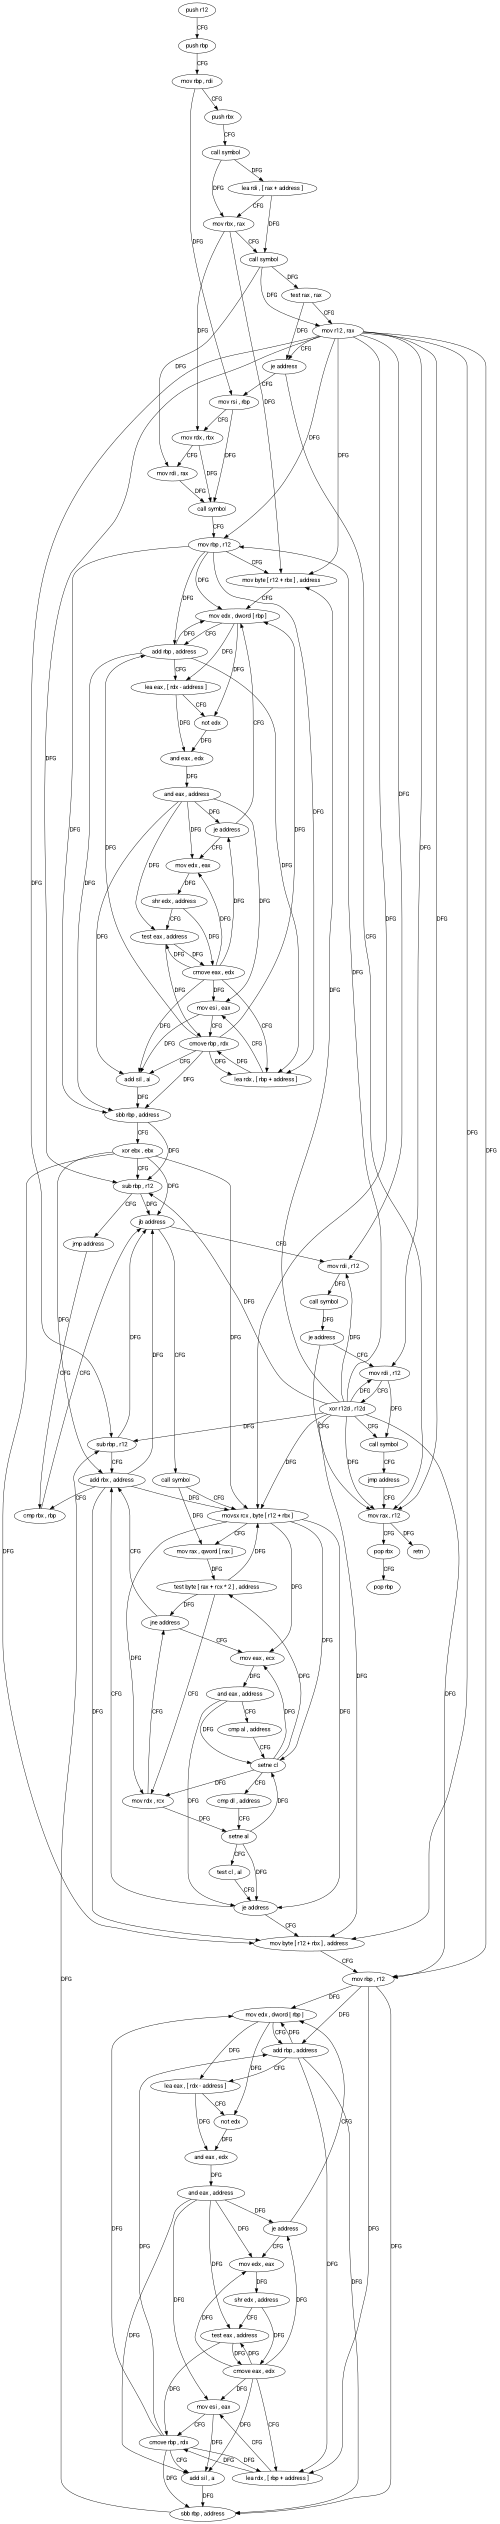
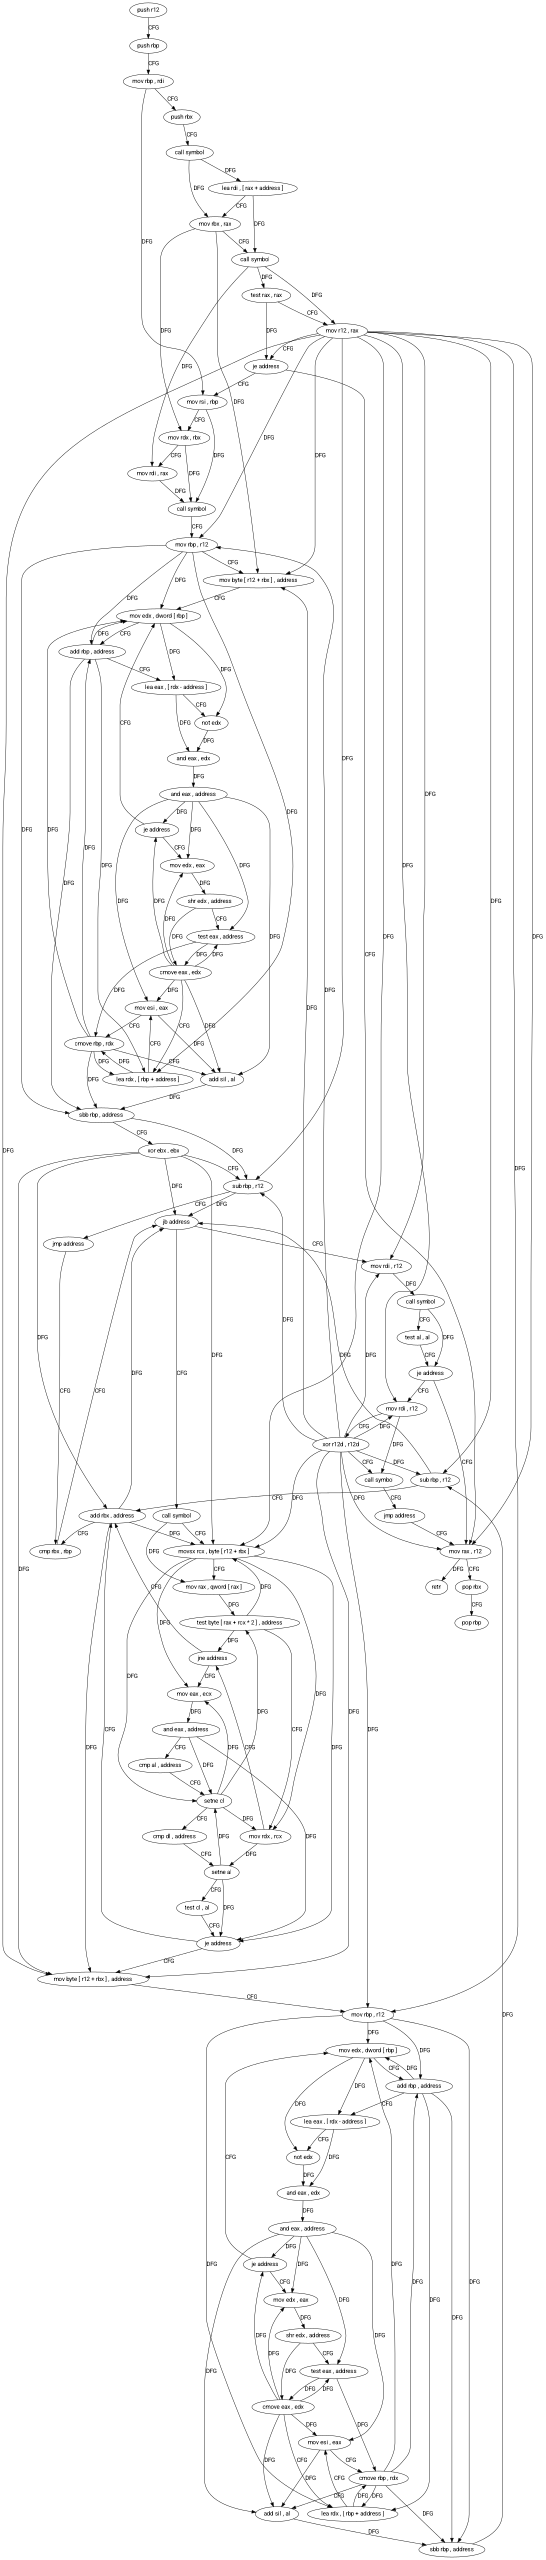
  digraph {
    fontname=Roboto
    node [fontname=Roboto]
    edge [fontname=Roboto]
    n1 [label="push r12"]
    n2 [label="push rbp"]
    n3 [label="mov rbp , rdi"]
    n4 [label="push rbx"]
    n5 [label="mov rsi , rbp"]
    n6 [label="call symbol"]
    n7 [label="mov rdx , rbx"]
    n8 [label="call symbol"]
    n9 [label="lea rdi , [ rax + address ]"]
    n10 [label="mov rbx , rax"]
    n11 [label="call symbol"]
    n12 [label="mov byte [ r12 + rbx ] , address"]
    n13 [label="test rax , rax"]
    n14 [label="mov r12 , rax"]
    n15 [label="mov rdi , rax"]
    n16 [label="mov edx , dword [ rbp ]"]
    n17 [label="je address"]
    n18 [label="mov rax , r12"]
    n19 [label="mov rbp , r12"]
    n20 [label="sub rbp , r12"]
    n21 [label="mov rdi , r12"]
    n22 [label="movsx rcx , byte [ r12 + rbx ]"]
    n23 [label="mov rdi , r12"]
    n24 [label="mov byte [ r12 + rbx ] , address"]
    n25 [label="mov rbp , r12"]
    n26 [label="sub rbp , r12"]
    n27 [label="pop rbx"]
    n28 [label=retn]
    n29 [label="add rbp , address"]
    n30 [label="lea rdx , [ rbp + address ]"]
    n31 [label="sbb rbp , address"]
    n32 [label="jb address"]
    n33 [label="jmp address"]
    n34 [label="call symbol"]
    n35 [label="mov rax , qword [ rax ]"]
    n36 [label="mov rdx , rcx"]
    n37 [label="mov eax , ecx"]
    n38 [label="setne cl"]
    n39 [label="je address"]
    n40 [label="xor r12d , r12d"]
    n41 [label="call symbol"]
    n42 [label="mov edx , dword [ rbp ]"]
    n43 [label="add rbp , address"]
    n44 [label="lea rdx , [ rbp + address ]"]
    n45 [label="sbb rbp , address"]
    n46 [label="add rbx , address"]
    n47 [label="pop rbp"]
    n48 [label="lea eax , [ rdx - address ]"]
    n49 [label="not edx"]
    n50 [label="mov esi , eax"]
    n51 [label="cmove rbp , rdx"]
    n52 [label="xor ebx , ebx"]
    n53 [label="and eax , edx"]
    n54 [label="and eax , address"]
    n55 [label="je address"]
    n56 [label="mov edx , eax"]
    n57 [label="test eax , address"]
    n58 [label="add sil , al"]
    n59 [label="shr edx , address"]
    n60 [label="cmove eax , edx"]
    n61 [label="call symbol"]
    n62 [label="cmp rbx , rbp"]
    n63 [label="test byte [ rax + rcx * 2 ] , address"]
+   n64 [label="test al , al"]
    n65 [label="je address"]
    n66 [label="jne address"]
    n67 [label="setne al"]
    n68 [label="and eax , address"]
    n69 [label="cmp dl , address"]
    n70 [label="test cl , al"]
    n71 [label="cmp al , address"]
    n72 [label="jmp address"]
    n73 [label="lea eax , [ rdx - address ]"]
    n74 [label="not edx"]
    n75 [label="mov esi , eax"]
    n76 [label="cmove rbp , rdx"]
    n77 [label="and eax , edx"]
    n78 [label="and eax , address"]
    n79 [label="je address"]
    n80 [label="mov edx , eax"]
    n81 [label="test eax , address"]
    n82 [label="add sil , al"]
    n83 [label="shr edx , address"]
    n84 [label="cmove eax , edx"]
    n1 -> n2 [label=CFG]
    n2 -> n3 [label=CFG]
    n3 -> n4 [label=CFG]
    n3 -> n5 [label=DFG]
    n4 -> n6 [label=CFG]
    n5 -> n7 [label=CFG]
    n5 -> n8 [label=DFG]
    n6 -> n9 [label=DFG]
    n6 -> n10 [label=DFG]
    n7 -> n8 [label=DFG]
    n7 -> n15 [label=CFG]
    n8 -> n19 [label=CFG]
    n9 -> n10 [label=CFG]
    n9 -> n11 [label=DFG]
    n10 -> n7 [label=DFG]
    n10 -> n11 [label=CFG]
    n10 -> n12 [label=DFG]
    n11 -> n13 [label=DFG]
    n11 -> n14 [label=DFG]
    n11 -> n15 [label=DFG]
    n12 -> n16 [label=CFG]
    n13 -> n14 [label=CFG]
    n13 -> n17 [label=DFG]
    n14 -> n12 [label=DFG]
    n14 -> n17 [label=CFG]
    n14 -> n18 [label=DFG]
    n14 -> n19 [label=DFG]
    n14 -> n20 [label=DFG]
    n14 -> n21 [label=DFG]
    n14 -> n22 [label=DFG]
    n14 -> n23 [label=DFG]
    n14 -> n24 [label=DFG]
    n14 -> n25 [label=DFG]
    n14 -> n26 [label=DFG]
    n15 -> n8 [label=DFG]
    n16 -> n29 [label=CFG]
    n16 -> n48 [label=DFG]
    n16 -> n49 [label=DFG]
    n17 -> n5 [label=CFG]
    n17 -> n18 [label=CFG]
    n18 -> n27 [label=CFG]
    n18 -> n28 [label=DFG]
    n19 -> n12 [label=CFG]
    n19 -> n16 [label=DFG]
    n19 -> n29 [label=DFG]
    n19 -> n30 [label=DFG]
    n19 -> n31 [label=DFG]
    n20 -> n32 [label=DFG]
    n20 -> n33 [label=CFG]
    n21 -> n34 [label=DFG]
    n22 -> n35 [label=CFG]
    n22 -> n36 [label=DFG]
    n22 -> n37 [label=DFG]
    n22 -> n38 [label=DFG]
    n22 -> n39 [label=DFG]
    n23 -> n40 [label=CFG]
    n23 -> n41 [label=DFG]
    n24 -> n25 [label=CFG]
    n25 -> n42 [label=DFG]
    n25 -> n43 [label=DFG]
    n25 -> n44 [label=DFG]
    n25 -> n45 [label=DFG]
    n26 -> n32 [label=DFG]
    n26 -> n46 [label=CFG]
    n27 -> n47 [label=CFG]
    n29 -> n16 [label=DFG]
    n29 -> n30 [label=DFG]
    n29 -> n31 [label=DFG]
    n29 -> n48 [label=CFG]
    n30 -> n50 [label=CFG]
    n30 -> n51 [label=DFG]
    n31 -> n20 [label=DFG]
    n31 -> n52 [label=CFG]
    n32 -> n21 [label=CFG]
    n32 -> n61 [label=CFG]
    n33 -> n62 [label=CFG]
+   n34 -> n64 [label=CFG]
    n34 -> n65 [label=DFG]
    n35 -> n63 [label=DFG]
    n36 -> n66 [label=CFG]
    n36 -> n67 [label=DFG]
    n37 -> n68 [label=DFG]
    n38 -> n36 [label=DFG]
    n38 -> n37 [label=DFG]
    n38 -> n63 [label=DFG]
    n38 -> n69 [label=CFG]
    n39 -> n24 [label=CFG]
    n39 -> n46 [label=CFG]
    n40 -> n12 [label=DFG]
    n40 -> n18 [label=DFG]
    n40 -> n19 [label=DFG]
    n40 -> n20 [label=DFG]
    n40 -> n21 [label=DFG]
    n40 -> n22 [label=DFG]
    n40 -> n23 [label=DFG]
    n40 -> n24 [label=DFG]
    n40 -> n25 [label=DFG]
    n40 -> n26 [label=DFG]
    n40 -> n41 [label=CFG]
    n41 -> n72 [label=CFG]
    n42 -> n43 [label=CFG]
    n42 -> n73 [label=DFG]
    n42 -> n74 [label=DFG]
    n43 -> n42 [label=DFG]
    n43 -> n44 [label=DFG]
    n43 -> n45 [label=DFG]
    n43 -> n73 [label=CFG]
    n44 -> n75 [label=CFG]
    n44 -> n76 [label=DFG]
    n45 -> n26 [label=DFG]
    n46 -> n22 [label=DFG]
    n46 -> n24 [label=DFG]
    n46 -> n32 [label=DFG]
    n46 -> n62 [label=CFG]
    n48 -> n49 [label=CFG]
    n48 -> n53 [label=DFG]
    n49 -> n53 [label=DFG]
    n50 -> n51 [label=CFG]
    n50 -> n58 [label=DFG]
    n51 -> n16 [label=DFG]
    n51 -> n29 [label=DFG]
    n51 -> n30 [label=DFG]
    n51 -> n31 [label=DFG]
    n51 -> n58 [label=CFG]
    n52 -> n20 [label=CFG]
    n52 -> n22 [label=DFG]
    n52 -> n24 [label=DFG]
    n52 -> n32 [label=DFG]
    n52 -> n46 [label=DFG]
    n53 -> n54 [label=DFG]
    n54 -> n50 [label=DFG]
    n54 -> n55 [label=DFG]
    n54 -> n56 [label=DFG]
    n54 -> n57 [label=DFG]
    n54 -> n58 [label=DFG]
    n55 -> n16 [label=CFG]
    n55 -> n56 [label=CFG]
    n56 -> n59 [label=DFG]
    n57 -> n51 [label=DFG]
    n57 -> n60 [label=DFG]
    n58 -> n31 [label=DFG]
    n59 -> n57 [label=CFG]
    n59 -> n60 [label=DFG]
    n60 -> n30 [label=CFG]
    n60 -> n50 [label=DFG]
    n60 -> n55 [label=DFG]
    n60 -> n56 [label=DFG]
    n60 -> n57 [label=DFG]
    n60 -> n58 [label=DFG]
    n61 -> n22 [label=CFG]
    n61 -> n35 [label=DFG]
    n62 -> n32 [label=CFG]
    n63 -> n22 [label=DFG]
    n63 -> n36 [label=CFG]
    n63 -> n66 [label=DFG]
+   n64 -> n65 [label=CFG]
    n65 -> n18 [label=CFG]
    n65 -> n23 [label=CFG]
    n66 -> n37 [label=CFG]
    n66 -> n46 [label=CFG]
    n67 -> n38 [label=DFG]
    n67 -> n39 [label=DFG]
    n67 -> n70 [label=CFG]
    n68 -> n38 [label=DFG]
    n68 -> n39 [label=DFG]
    n68 -> n71 [label=CFG]
    n69 -> n67 [label=CFG]
    n70 -> n39 [label=CFG]
    n71 -> n38 [label=CFG]
    n72 -> n18 [label=CFG]
    n73 -> n74 [label=CFG]
    n73 -> n77 [label=DFG]
    n74 -> n77 [label=DFG]
    n75 -> n76 [label=CFG]
    n75 -> n82 [label=DFG]
    n76 -> n42 [label=DFG]
    n76 -> n43 [label=DFG]
    n76 -> n44 [label=DFG]
    n76 -> n45 [label=DFG]
    n76 -> n82 [label=CFG]
    n77 -> n78 [label=DFG]
    n78 -> n75 [label=DFG]
    n78 -> n79 [label=DFG]
    n78 -> n80 [label=DFG]
    n78 -> n81 [label=DFG]
    n78 -> n82 [label=DFG]
    n79 -> n42 [label=CFG]
    n79 -> n80 [label=CFG]
    n80 -> n83 [label=DFG]
    n81 -> n76 [label=DFG]
    n81 -> n84 [label=DFG]
    n82 -> n45 [label=DFG]
    n83 -> n81 [label=CFG]
    n83 -> n84 [label=DFG]
    n84 -> n44 [label=CFG]
    n84 -> n75 [label=DFG]
    n84 -> n79 [label=DFG]
    n84 -> n80 [label=DFG]
    n84 -> n81 [label=DFG]
    n84 -> n82 [label=DFG]
  }
